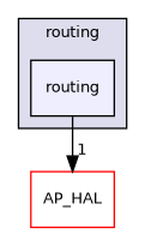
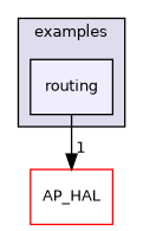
  digraph {
    compound=true
    node [fontname=Helvetica fontsize=10 shape=box style=filled]
    n1 [fillcolor="#eeeeff" label=routing pencolor=black]
    n2 [color=red fillcolor=white label=AP_HAL]
    subgraph cluster_1 {
      bgcolor="#ddddee"
      fontname=Helvetica
      fontsize=10
-     label=routing
+     label=examples
      pencolor=black
      n1
    }
    n1 -> n2 [headlabel=1 labeldistance=1.5 labelfontname=Helvetica labelfontsize=10]
  }
